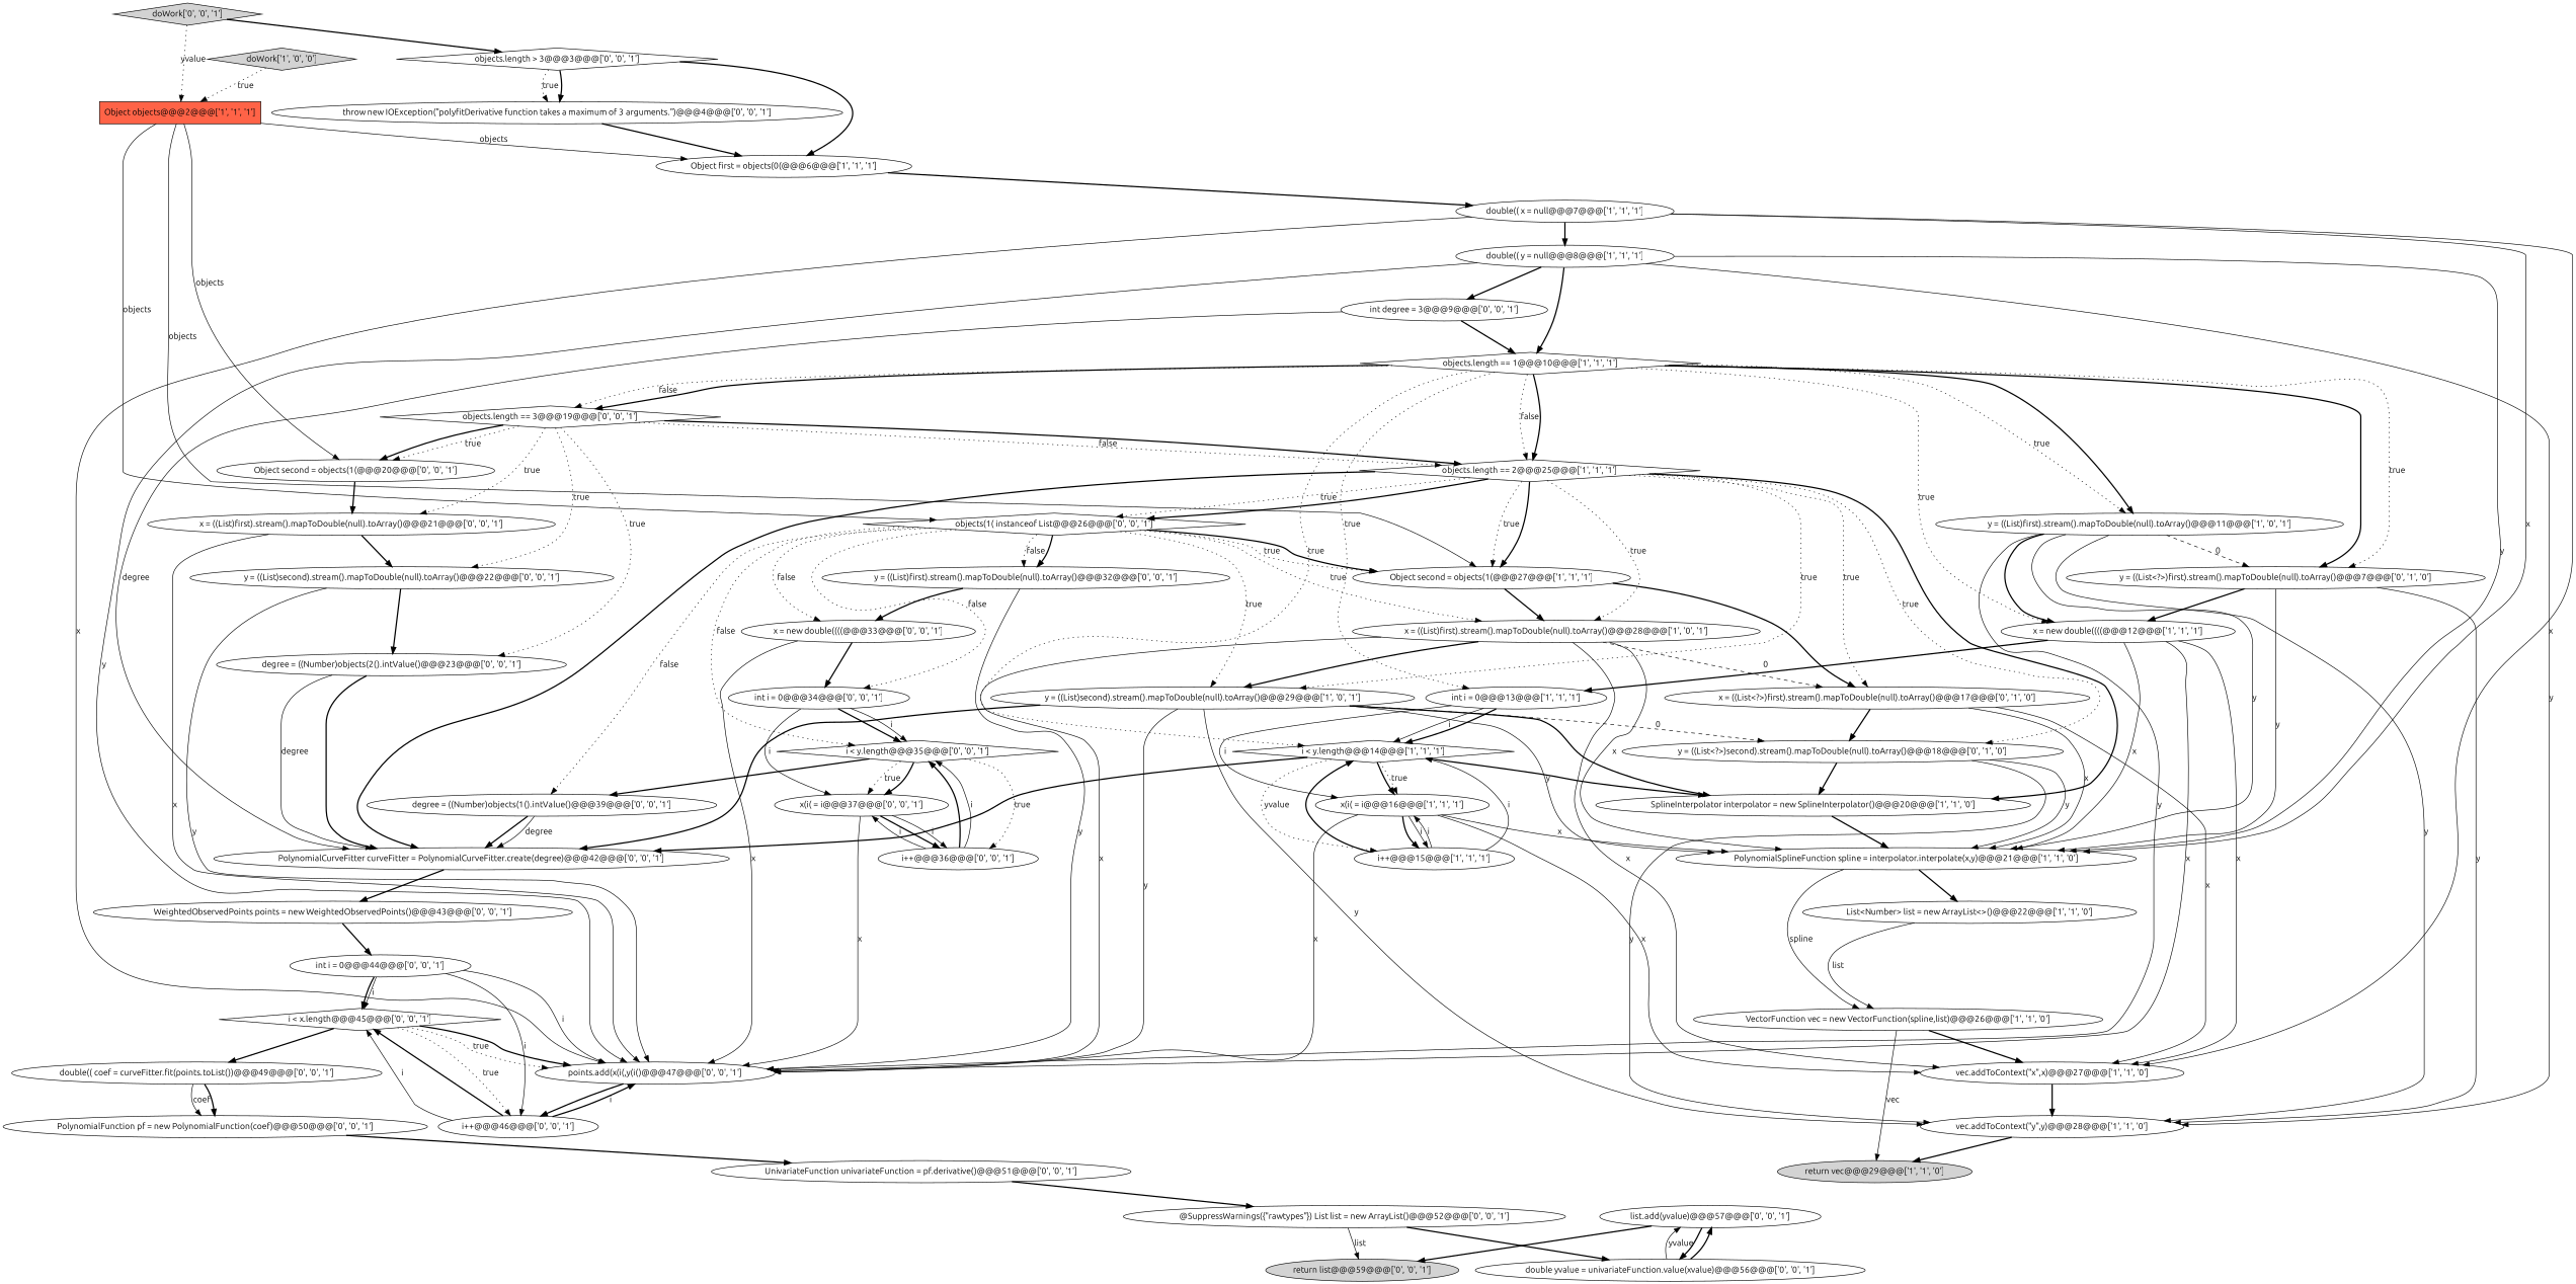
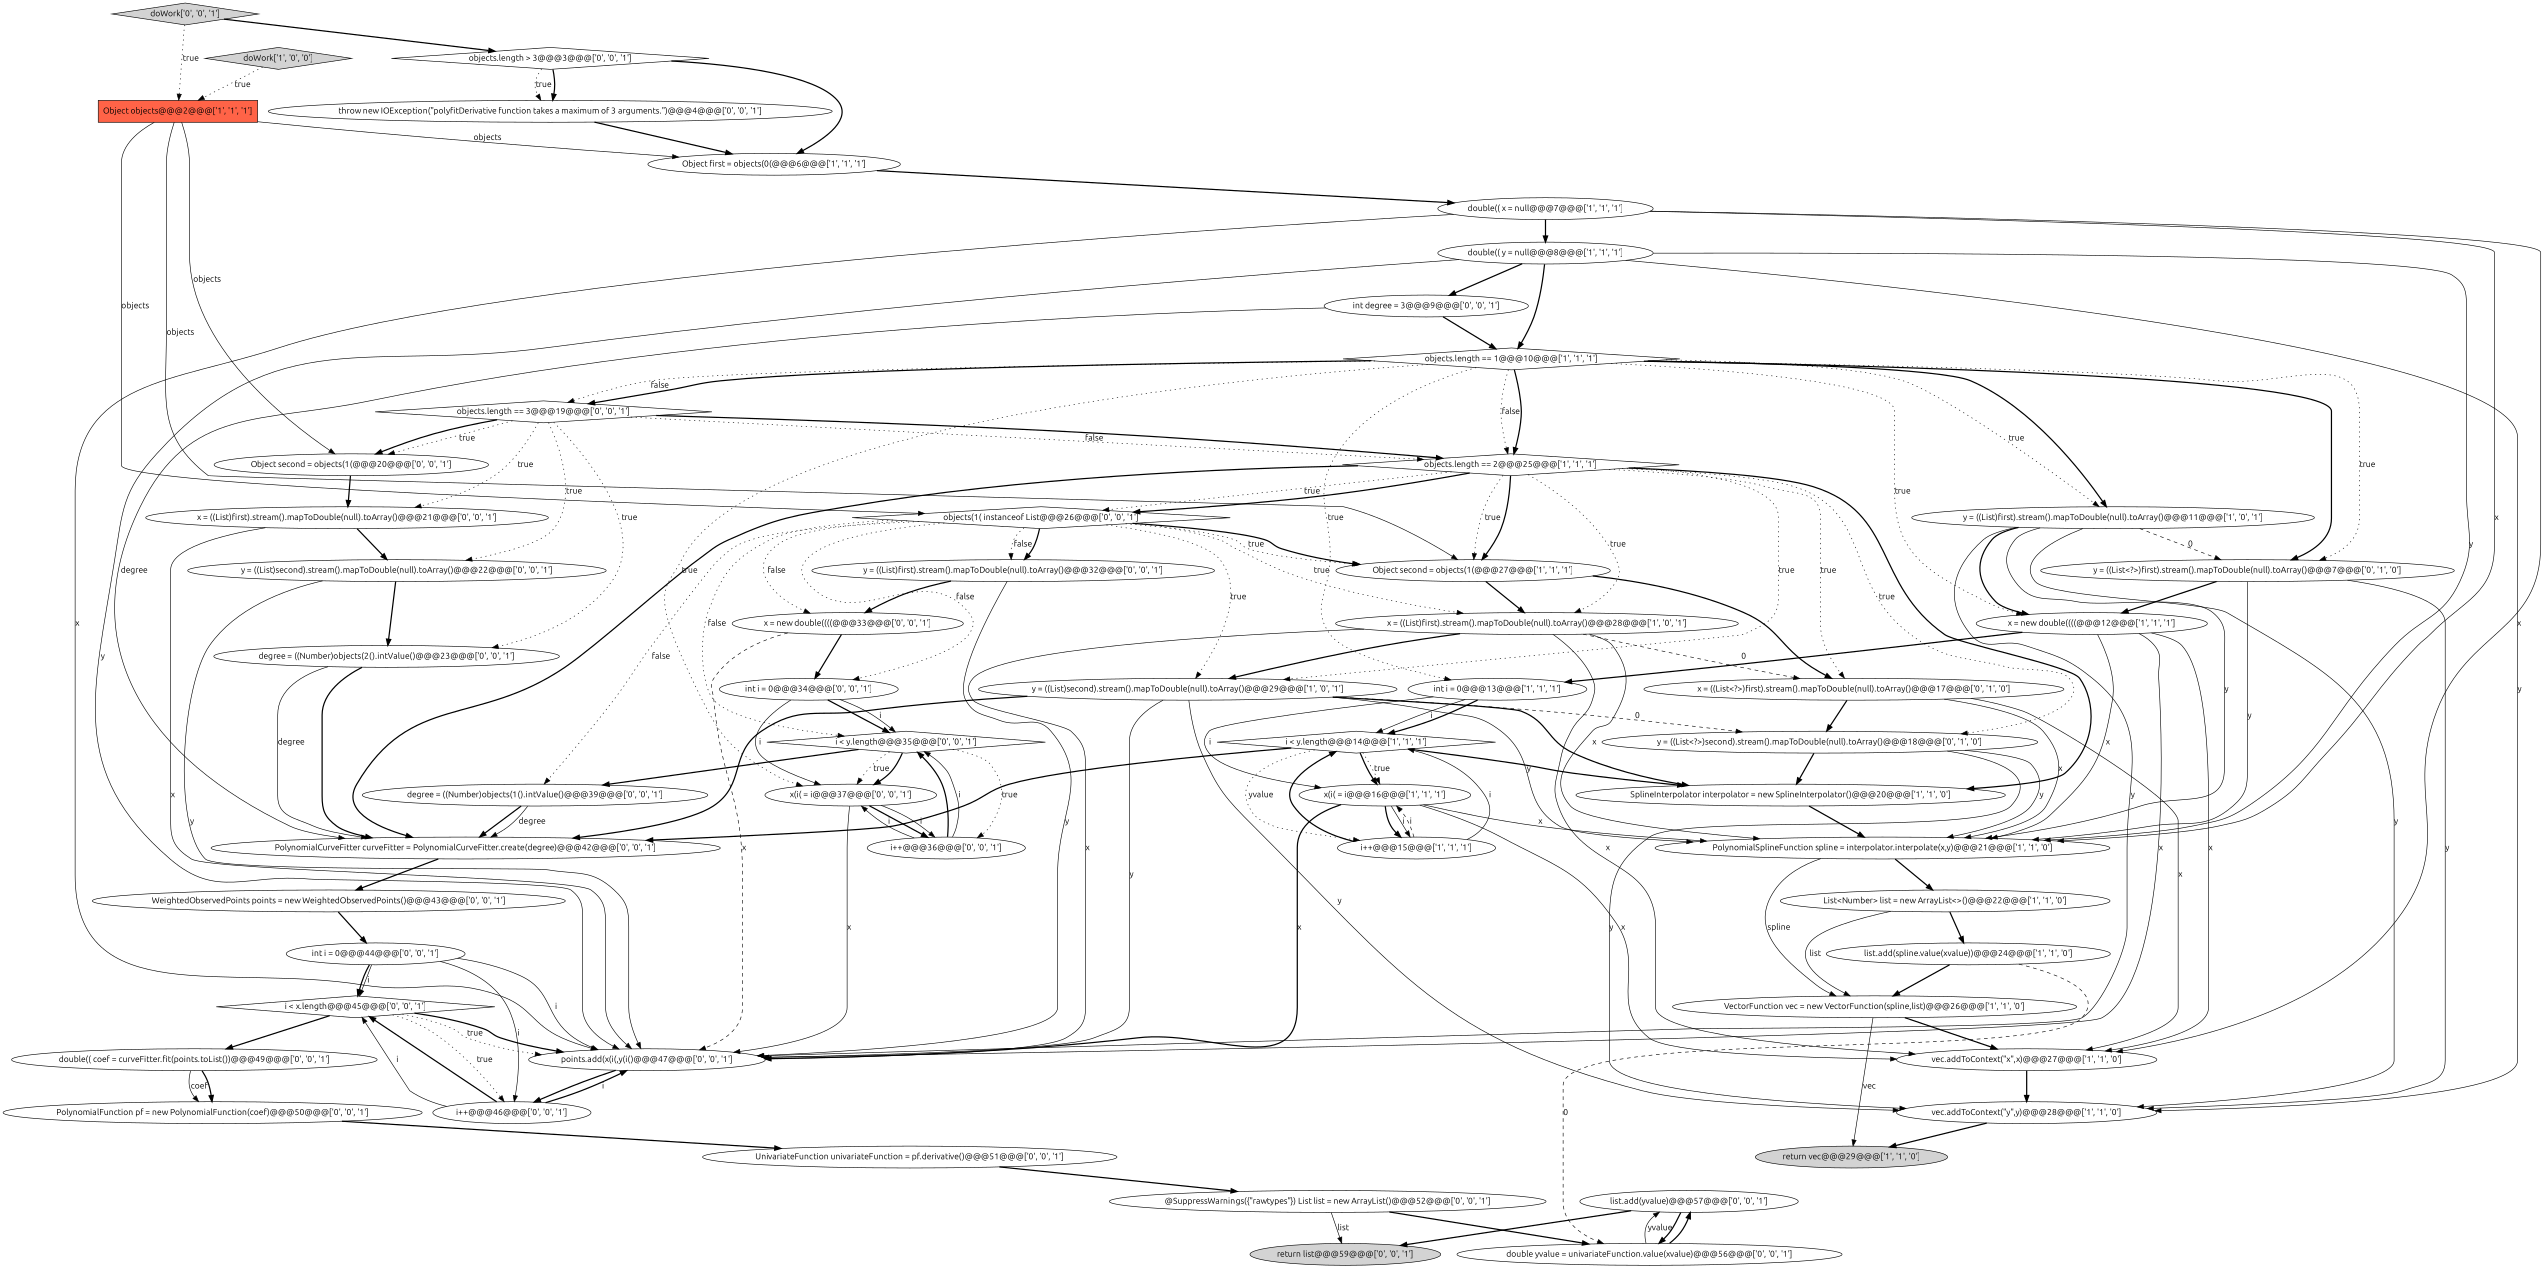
  digraph {
    fontname=Ubuntu
    node [fillcolor=white fontname=Ubuntu shape=ellipse style=filled]
    edge [fontname=Ubuntu style=bold]
    n1 [fillcolor=lightgray label="return list@@@59@@@['0', '0', '1']"]
    n2 [label="objects.length == 2@@@25@@@['1', '1', '1']" shape=diamond]
    n3 [label="Object second = objects(1(@@@27@@@['1', '1', '1']"]
    n4 [label="x = ((List)first).stream().mapToDouble(null).toArray()@@@28@@@['1', '0', '1']"]
    n5 [label="SplineInterpolator interpolator = new SplineInterpolator()@@@20@@@['1', '1', '0']"]
    n6 [label="y = ((List<?>)second).stream().mapToDouble(null).toArray()@@@18@@@['0', '1', '0']"]
    n7 [label="x = ((List<?>)first).stream().mapToDouble(null).toArray()@@@17@@@['0', '1', '0']"]
    n8 [label="objects(1( instanceof List@@@26@@@['0', '0', '1']" shape=diamond]
    n9 [label="PolynomialCurveFitter curveFitter = PolynomialCurveFitter.create(degree)@@@42@@@['0', '0', '1']"]
    n10 [label="y = ((List)second).stream().mapToDouble(null).toArray()@@@29@@@['1', '0', '1']"]
    n11 [label="points.add(x(i(,y(i()@@@47@@@['0', '0', '1']"]
    n12 [label="PolynomialSplineFunction spline = interpolator.interpolate(x,y)@@@21@@@['1', '1', '0']"]
    n13 [label="vec.addToContext(\"x\",x)@@@27@@@['1', '1', '0']"]
    n14 [label="vec.addToContext(\"y\",y)@@@28@@@['1', '1', '0']"]
    n15 [label="int i = 0@@@34@@@['0', '0', '1']"]
    n16 [label="i < y.length@@@35@@@['0', '0', '1']" shape=diamond]
    n17 [label="degree = ((Number)objects(1().intValue()@@@39@@@['0', '0', '1']"]
    n18 [label="x = new double((((@@@33@@@['0', '0', '1']"]
    n19 [label="y = ((List)first).stream().mapToDouble(null).toArray()@@@32@@@['0', '0', '1']"]
    n20 [label="WeightedObservedPoints points = new WeightedObservedPoints()@@@43@@@['0', '0', '1']"]
    n21 [label="int degree = 3@@@9@@@['0', '0', '1']"]
    n22 [label="objects.length == 1@@@10@@@['1', '1', '1']" shape=diamond]
    n23 [label="objects.length == 3@@@19@@@['0', '0', '1']" shape=diamond]
    n24 [label="int i = 0@@@13@@@['1', '1', '1']"]
    n25 [label="i < y.length@@@14@@@['1', '1', '1']" shape=diamond]
    n26 [label="y = ((List<?>)first).stream().mapToDouble(null).toArray()@@@7@@@['0', '1', '0']"]
    n27 [label="x = new double((((@@@12@@@['1', '1', '1']"]
    n28 [label="y = ((List)first).stream().mapToDouble(null).toArray()@@@11@@@['1', '0', '1']"]
    n29 [label="x = ((List)first).stream().mapToDouble(null).toArray()@@@21@@@['0', '0', '1']"]
    n30 [label="degree = ((Number)objects(2().intValue()@@@23@@@['0', '0', '1']"]
    n31 [label="Object second = objects(1(@@@20@@@['0', '0', '1']"]
    n32 [label="y = ((List)second).stream().mapToDouble(null).toArray()@@@22@@@['0', '0', '1']"]
    n33 [label="i < x.length@@@45@@@['0', '0', '1']" shape=diamond]
    n34 [label="i++@@@46@@@['0', '0', '1']"]
    n35 [label="double(( coef = curveFitter.fit(points.toList())@@@49@@@['0', '0', '1']"]
    n36 [label="PolynomialFunction pf = new PolynomialFunction(coef)@@@50@@@['0', '0', '1']"]
    n37 [label="list.add(yvalue)@@@57@@@['0', '0', '1']"]
    n38 [label="double yvalue = univariateFunction.value(xvalue)@@@56@@@['0', '0', '1']"]
    n39 [label="x(i( = i@@@16@@@['1', '1', '1']"]
    n40 [label="i++@@@15@@@['1', '1', '1']"]
    n41 [label="VectorFunction vec = new VectorFunction(spline,list)@@@26@@@['1', '1', '0']"]
    n42 [label="List<Number> list = new ArrayList<>()@@@22@@@['1', '1', '0']"]
    n43 [label="double(( x = null@@@7@@@['1', '1', '1']"]
    n44 [label="double(( y = null@@@8@@@['1', '1', '1']"]
    n45 [fillcolor=lightgray label="return vec@@@29@@@['1', '1', '0']"]
    n46 [label="x(i( = i@@@37@@@['0', '0', '1']"]
    n47 [label="i++@@@36@@@['0', '0', '1']"]
    n48 [label="objects.length > 3@@@3@@@['0', '0', '1']" shape=diamond]
    n49 [label="throw new IOException(\"polyfitDerivative function takes a maximum of 3 arguments.\")@@@4@@@['0', '0', '1']"]
    n50 [label="Object first = objects(0(@@@6@@@['1', '1', '1']"]
    n51 [label="UnivariateFunction univariateFunction = pf.derivative()@@@51@@@['0', '0', '1']"]
    n52 [label="@SuppressWarnings({\"rawtypes\"}) List list = new ArrayList()@@@52@@@['0', '0', '1']"]
    n53 [fillcolor=lightgray label="doWork['1', '0', '0']" shape=diamond]
    n54 [fillcolor=tomato label="Object objects@@@2@@@['1', '1', '1']" shape=box]
    n55 [label="int i = 0@@@44@@@['0', '0', '1']"]
+   n56 [label="list.add(spline.value(xvalue))@@@24@@@['1', '1', '0']"]
    n57 [fillcolor=lightgray label="doWork['0', '0', '1']" shape=diamond]
    n2 -> n3 [label=true style=dotted]
    n2 -> n3
    n2 -> n4 [label=true style=dotted]
    n2 -> n5
    n2 -> n6 [label=true style=dotted]
    n2 -> n7 [label=true style=dotted]
    n2 -> n8 [label=true style=dotted]
    n2 -> n8
    n2 -> n9
    n2 -> n10 [label=true style=dotted]
    n3 -> n4
    n3 -> n7
    n4 -> n7 [label=0 style=dashed]
    n4 -> n10
    n4 -> n11 [label=x style=solid]
    n4 -> n12 [label=x style=solid]
    n4 -> n13 [label=x style=solid]
    n5 -> n12
    n6 -> n5
    n6 -> n12 [label=y style=solid]
    n6 -> n14 [label=y style=solid]
    n7 -> n6
    n7 -> n12 [label=x style=solid]
    n7 -> n13 [label=x style=solid]
    n8 -> n3 [label=true style=dotted]
    n8 -> n3
    n8 -> n4 [label=true style=dotted]
    n8 -> n10 [label=true style=dotted]
    n8 -> n15 [label=false style=dotted]
    n8 -> n16 [label=false style=dotted]
    n8 -> n17 [label=false style=dotted]
    n8 -> n18 [label=false style=dotted]
    n8 -> n19 [label=false style=dotted]
    n8 -> n19
    n9 -> n20
    n10 -> n5
    n10 -> n6 [label=0 style=dashed]
    n10 -> n9
    n10 -> n11 [label=y style=solid]
    n10 -> n12 [label=y style=solid]
    n10 -> n14 [label=y style=solid]
    n11 -> n34
    n12 -> n41 [label=spline style=solid]
    n12 -> n42
    n13 -> n14
    n14 -> n45
    n15 -> n16
    n15 -> n16 [label=i style=solid]
    n15 -> n46 [label=i style=solid]
    n16 -> n17
    n16 -> n46 [label=true style=dotted]
    n16 -> n46
    n16 -> n47 [label=true style=dotted]
    n17 -> n9
    n17 -> n9 [label=degree style=solid]
-   n18 -> n11 [label=x style=solid]
+   n18 -> n11 [label=x style=dashed]
    n18 -> n15
    n19 -> n11 [label=y style=solid]
    n19 -> n18
    n20 -> n55
    n21 -> n9 [label=degree style=solid]
    n21 -> n22
    n22 -> n2 [label=false style=dotted]
    n22 -> n2
    n22 -> n23 [label=false style=dotted]
    n22 -> n23
    n22 -> n24 [label=true style=dotted]
-   n22 -> n25 [label=true style=dotted]
+   n22 -> n46 [label=true style=dotted]
    n22 -> n26
    n22 -> n26 [label=true style=dotted]
    n22 -> n27 [label=true style=dotted]
    n22 -> n28
    n22 -> n28 [label=true style=dotted]
    n23 -> n2 [label=false style=dotted]
    n23 -> n2
    n23 -> n29 [label=true style=dotted]
    n23 -> n30 [label=true style=dotted]
    n23 -> n31 [label=true style=dotted]
    n23 -> n31
    n23 -> n32 [label=true style=dotted]
    n24 -> n25
    n24 -> n25 [label=i style=solid]
    n24 -> n39 [label=i style=solid]
    n25 -> n5
    n25 -> n9
    n25 -> n39
    n25 -> n39 [label=true style=dotted]
    n25 -> n40 [label=yvalue style=dotted]
    n26 -> n12 [label=y style=solid]
    n26 -> n14 [label=y style=solid]
    n26 -> n27
    n27 -> n11 [label=x style=solid]
    n27 -> n12 [label=x style=solid]
    n27 -> n13 [label=x style=solid]
    n27 -> n24
    n28 -> n11 [label=y style=solid]
    n28 -> n12 [label=y style=solid]
    n28 -> n14 [label=y style=solid]
    n28 -> n26 [label=0 style=dashed]
    n28 -> n27
    n29 -> n11 [label=x style=solid]
    n29 -> n32
    n30 -> n9 [label=degree style=solid]
    n30 -> n9
    n31 -> n29
    n32 -> n11 [label=y style=solid]
    n32 -> n30
    n33 -> n11 [label=true style=dotted]
    n33 -> n11
    n33 -> n34 [label=true style=dotted]
    n33 -> n35
    n34 -> n11 [label=i]
    n34 -> n33 [label=i style=solid]
    n34 -> n33
    n35 -> n36 [label=coef style=solid]
    n35 -> n36
    n36 -> n51
    n37 -> n1
    n37 -> n38
    n38 -> n37 [label=yvalue style=solid]
    n38 -> n37
-   n39 -> n11 [label=x style=solid]
+   n39 -> n11 [label=x]
    n39 -> n12 [label=x style=solid]
    n39 -> n13 [label=x style=solid]
    n39 -> n40
    n39 -> n40 [label=i style=solid]
    n40 -> n25 [label=i style=solid]
    n40 -> n25
-   n40 -> n39 [label=i style=solid]
+   n40 -> n39 [label=i style=dashed]
    n41 -> n13
    n41 -> n45 [label=vec style=solid]
    n42 -> n41 [label=list style=solid]
+   n42 -> n56
    n43 -> n11 [label=x style=solid]
    n43 -> n12 [label=x style=solid]
    n43 -> n13 [label=x style=solid]
    n43 -> n44
    n44 -> n11 [label=y style=solid]
    n44 -> n12 [label=y style=solid]
    n44 -> n14 [label=y style=solid]
    n44 -> n21
    n44 -> n22
    n46 -> n11 [label=x style=solid]
    n46 -> n47
    n46 -> n47 [label=i style=solid]
    n47 -> n16
    n47 -> n16 [label=i style=solid]
    n47 -> n46 [label=i style=solid]
    n48 -> n49
    n48 -> n49 [label=true style=dotted]
    n48 -> n50
    n49 -> n50
    n50 -> n43
    n51 -> n52
    n52 -> n1 [label=list style=solid]
    n52 -> n38
    n53 -> n54 [label=true style=dotted]
    n54 -> n3 [label=objects style=solid]
    n54 -> n8 [label=objects style=solid]
    n54 -> n31 [label=objects style=solid]
    n54 -> n50 [label=objects style=solid]
    n55 -> n11 [label=i style=solid]
    n55 -> n33 [label=i style=solid]
    n55 -> n33
    n55 -> n34 [label=i style=solid]
+   n56 -> n38 [label=0 style=dashed]
+   n56 -> n41
    n57 -> n48
-   n57 -> n54 [label=yvalue style=dotted]
+   n57 -> n54 [label=true style=dotted]
  }
